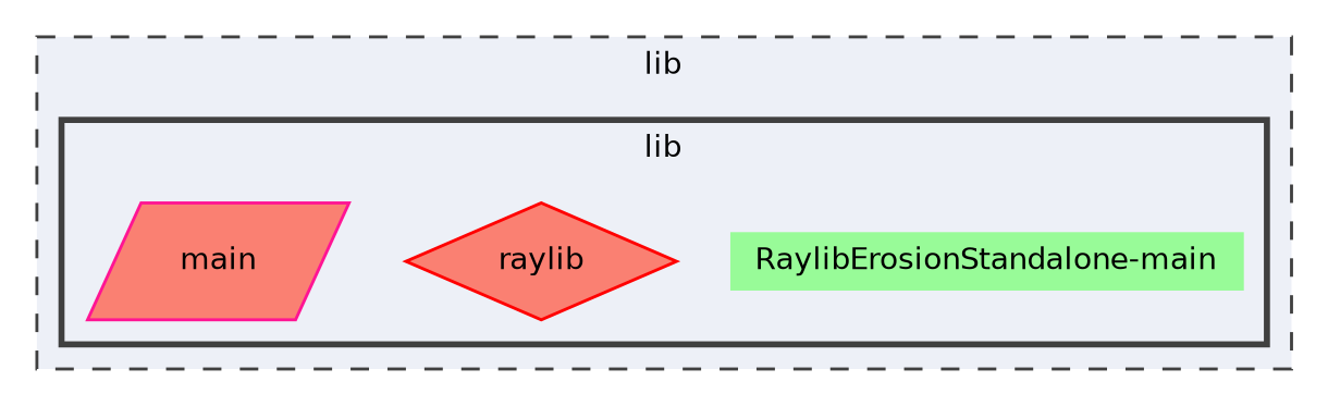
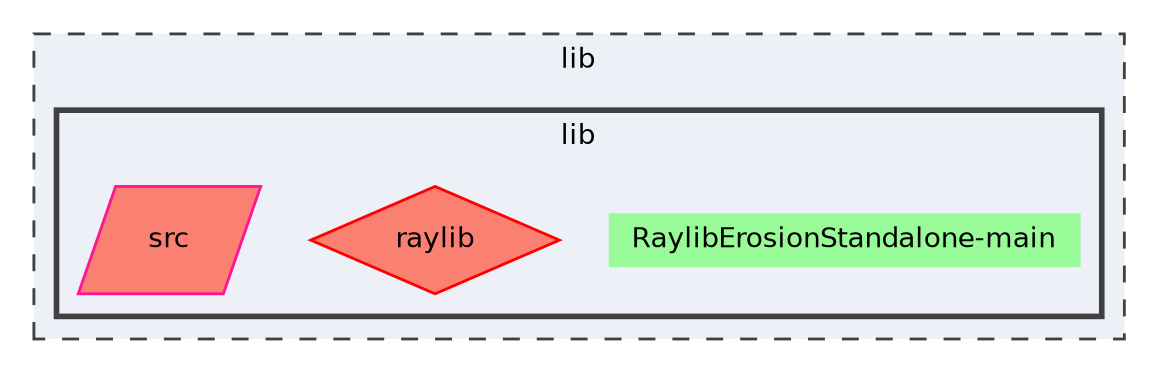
  digraph {
    compound=true
    node [fontname=Helvetica fontsize=10 style=filled fillcolor=salmon color=deeppink]
    n1 [height=0.2 label="RaylibErosionStandalone-main" shape=plaintext width=0.4 fillcolor=palegreen]
    n2 [color=red height=0.2 label=raylib shape=diamond width=0.4]
-   n3 [height=0.2 label=main shape=parallelogram width=0.4]
+   n3 [height=0.2 label=src shape=parallelogram width=0.4]
    subgraph cluster_1 {
      bgcolor="#edf0f7"
      fontname=Helvetica
      fontsize=10
      label=lib
      pencolor=grey25
      style="filled,dashed"
      subgraph cluster_2 {
        bgcolor="#edf0f7"
        fontname=Helvetica
        fontsize=10
        pencolor=grey25
        style="filled,bold"
        n1
        n2
        n3
      }
    }
  }
